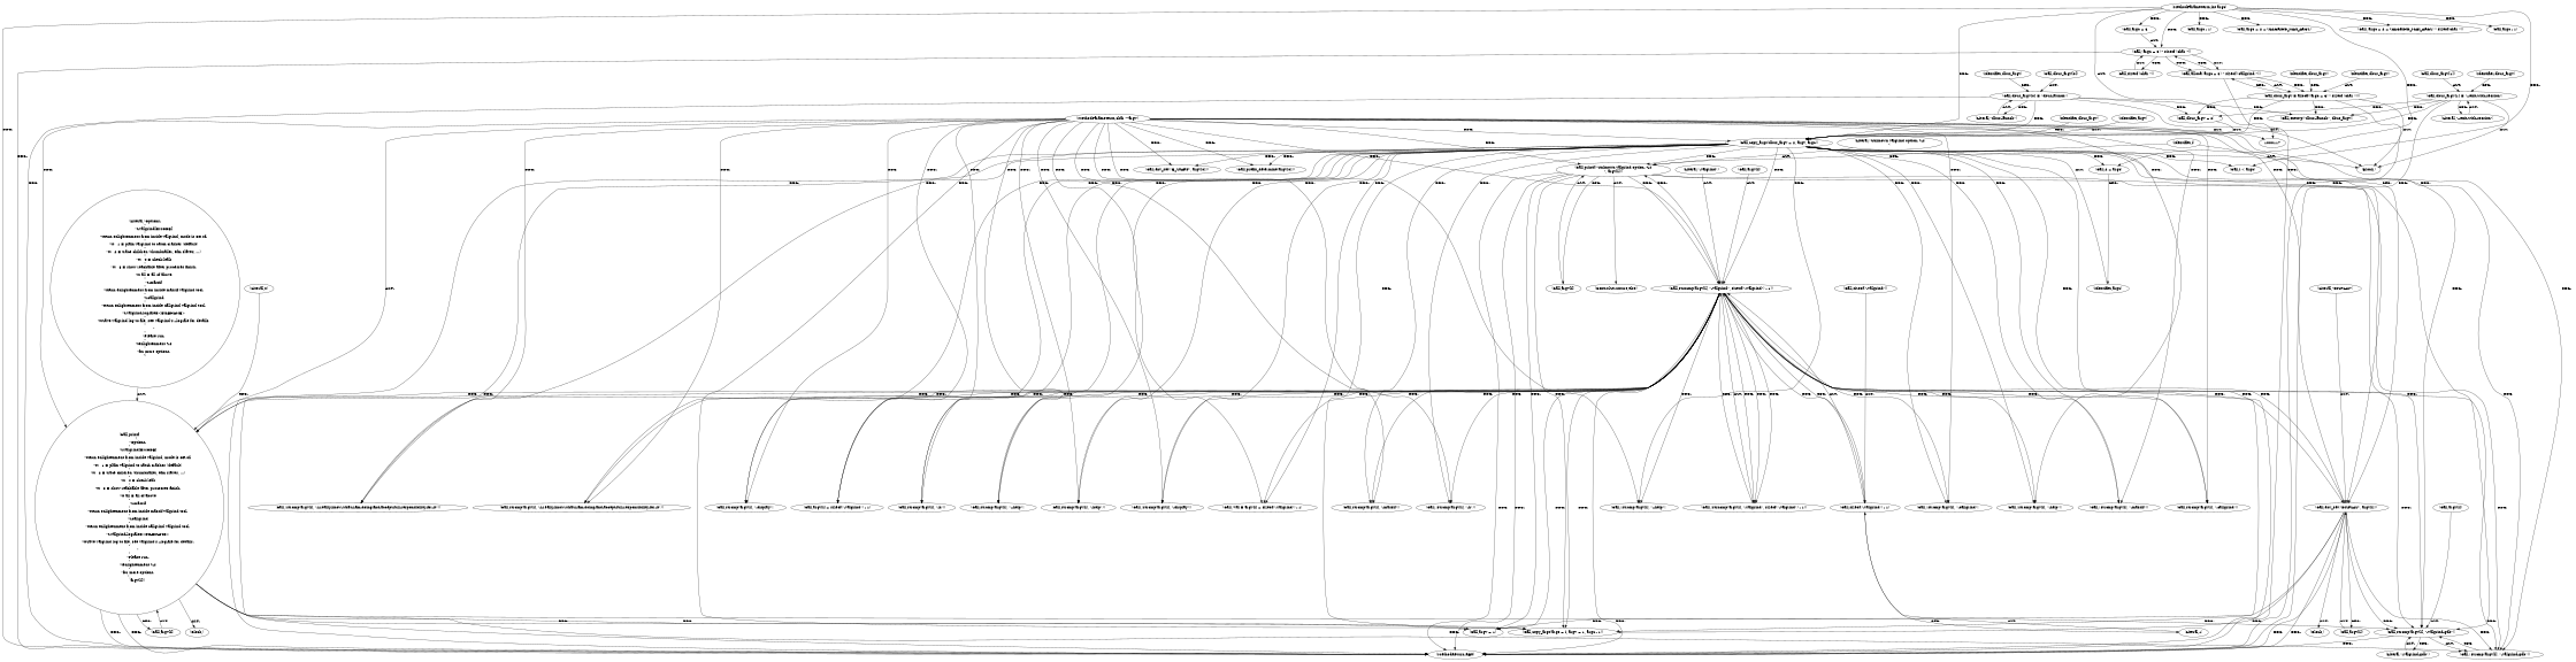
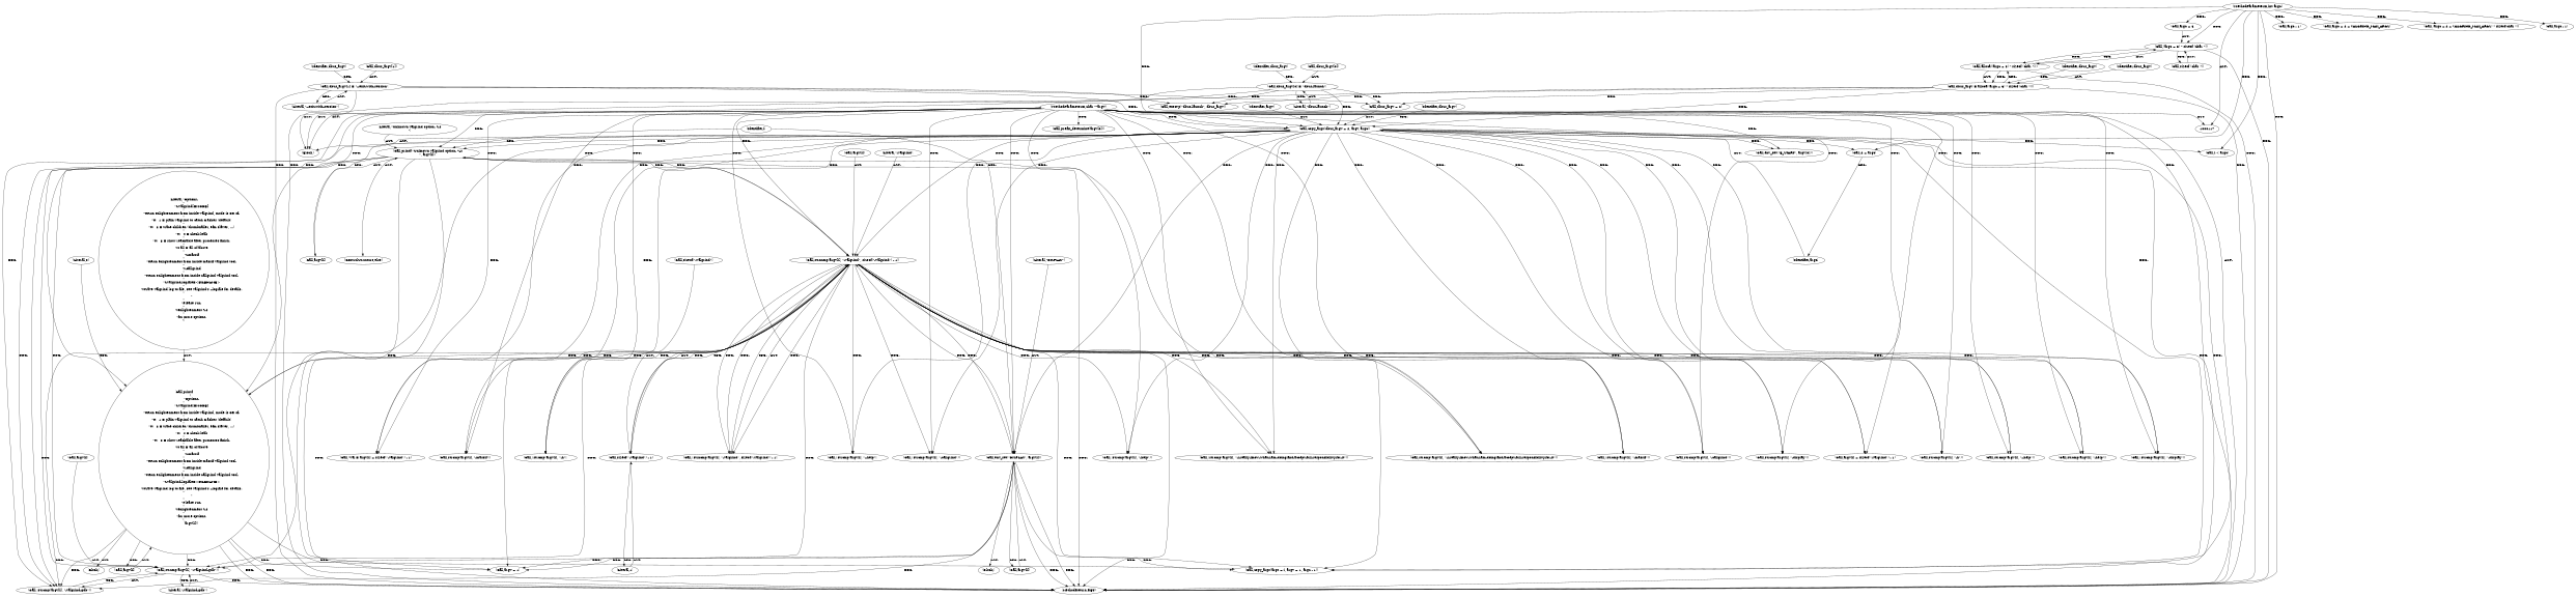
  digraph {
    n1 [label="(Call,strcmp(argv[i], \"-valgrind-gdb\"))"]
    n2 [label="(Literal,\"-valgrind-gdb\")"]
    n3 [label="(MethodReturn,RET)"]
    n4 [label="(Call,!strcmp(argv[i], \"-valgrind-gdb\"))"]
    n5 [label="(Call,printf(\"Unknown valgrind option: %s\n\", argv[i]))"]
    n6 [label="(Call,strncmp(argv[i], \"-valgrind\", sizeof(\"-valgrind\") - 1))"]
    n7 [label="(Call,argv[i])"]
    n8 [label="(Call,copy_args(args + i, argv + 1, argc - 1))"]
    n9 [label="(Call,argv + 1)"]
    n10 [label="(ControlStructure,else)"]
    n11 [label="(Call,printf\n             (\n               \"Options:\n\"\n               \"\t-valgrind[=MODE]\n\"\n               \"\t\tRun enlightenment from inside valgrind, mode is OR of:\n\"\n               \"\t\t   1 = plain valgrind to catch crashes (default)\n\"\n               \"\t\t   2 = trace children (thumbnailer, efm slaves, ...)\n\"\n               \"\t\t   4 = check leak\n\"\n               \"\t\t   8 = show reachable after processes finish.\n\"\n               \"\t\t all = all of above\n\"\n               \"\t-massif\n\"\n               \"\t\tRun enlightenment from inside massif valgrind tool.\n\"\n               \"\t-callgrind\n\"\n               \"\t\tRun enlightenment from inside callgrind valgrind tool.\n\"\n               \"\t-valgrind-log-file=<FILENAME>\n\"\n               \"\t\tSave valgrind log to file, see valgrind's --log-file for details.\n\"\n               \"\n\"\n               \"Please run:\n\"\n               \"\tenlightenment %s\n\"\n               \"for more options.\n\",\n               argv[i]))"]
    n12 [label="(Call,env_set(\"DISPLAY\", argv[i]))"]
    n13 [label="(Call,!strcmp(argv[i], \"-i-really-know-what-i-am-doing-and-accept-full-responsibility-for-it\"))"]
    n14 [label="(Call,strcmp(argv[i], \"-i-really-know-what-i-am-doing-and-accept-full-responsibility-for-it\"))"]
    n15 [label="(Call,strcmp(argv[i], \"-display\"))"]
    n16 [label="(Call,argv[i] + sizeof(\"-valgrind\") - 1)"]
    n17 [label="(Call,strcmp(argv[i], \"-h\"))"]
    n18 [label="(Call,strcmp(argv[i], \"--help\"))"]
    n19 [label="(Call,strcmp(argv[i], \"-help\"))"]
    n20 [label="(Call,!strcmp(argv[i], \"-display\"))"]
    n21 [label="(Call,*val = argv[i] + sizeof(\"-valgrind\") - 1)"]
    n22 [label="(Call,strcmp(argv[i], \"-massif\"))"]
    n23 [label="(Call,!strcmp(argv[i], \"-h\"))"]
    n24 [label="(Call,!strcmp(argv[i], \"--help\"))"]
    n25 [label="(Call,!strcmp(argv[i], \"-callgrind\"))"]
    n26 [label="(Call,!strcmp(argv[i], \"-help\"))"]
    n27 [label="(Call,!strcmp(argv[i], \"-massif\"))"]
    n28 [label="(Call,strcmp(argv[i], \"-callgrind\"))"]
    n29 [label="(Call,sizeof(\"-valgrind\") - 1)"]
    n30 [label="(Call,!strncmp(argv[i], \"-valgrind\", sizeof(\"-valgrind\") - 1))"]
    n31 [label="(Call,copy_args(dbus_argv + 2, argv, argc))"]
    n32 [label="(Call,i < argc)"]
    n33 [label="(Call,env_set(\"E_START\", argv[0]))"]
    n34 [label="(Call,2 + argc)"]
    n35 [label="(Call,prefix_determine(argv[0]))"]
    n36 [label="(Block,)"]
    n37 [label="(Call,argv[i])"]
    n38 [label="(Block,)"]
    n39 [label="(Block,)"]
    n40 [label="(Call,argv[i])"]
    n41 [label="(Identifier,argc)"]
    n42 [label="(Call,dbus_argv[1] = \"--exit-with-session\")"]
    n43 [label="(Call,dbus_argv + 2)"]
    n44 [label="(Call,execvp(\"dbus-launch\", dbus_argv))"]
    n45 [label="(Literal,\"--exit-with-session\")"]
    n46 [label="(Call,dbus_argv[0] = \"dbus-launch\")"]
    n47 [label="(Literal,\"dbus-launch\")"]
    n48 [label="(Call,dbus_argv = alloca((argc + 3) * sizeof (char *)))"]
-   n49 [label="(Call,alloca((argc + 3) * sizeof (callgrind *)))"]
+   n49 [label="(Call,alloca((argc + 3) * sizeof (char *)))"]
    n50 [label="(Call,(argc + 3) * sizeof (char *))"]
    n51 [label="(Call,sizeof (char *))"]
    n52 [label="(MethodParameterIn,int argc)"]
    n53 [label="(Call,argc - 1)"]
    n54 [label="(Call,argc + 2 + VALGRIND_MAX_ARGS)"]
    n55 [label="(Call,argc + 3)"]
    n56 [label="(Call,(argc + 2 + VALGRIND_MAX_ARGS) * sizeof(char *))"]
    n57 [label="(Call,argc - 1)"]
    1000117
    n59 [label="(MethodParameterIn,char **argv)"]
    n60 [label="(Literal,1)"]
    n61 [label="(Identifier,dbus_argv)"]
    n62 [label="(Literal,\"Options:\n\"\n               \"\t-valgrind[=MODE]\n\"\n               \"\t\tRun enlightenment from inside valgrind, mode is OR of:\n\"\n               \"\t\t   1 = plain valgrind to catch crashes (default)\n\"\n               \"\t\t   2 = trace children (thumbnailer, efm slaves, ...)\n\"\n               \"\t\t   4 = check leak\n\"\n               \"\t\t   8 = show reachable after processes finish.\n\"\n               \"\t\t all = all of above\n\"\n               \"\t-massif\n\"\n               \"\t\tRun enlightenment from inside massif valgrind tool.\n\"\n               \"\t-callgrind\n\"\n               \"\t\tRun enlightenment from inside callgrind valgrind tool.\n\"\n               \"\t-valgrind-log-file=<FILENAME>\n\"\n               \"\t\tSave valgrind log to file, see valgrind's --log-file for details.\n\"\n               \"\n\"\n               \"Please run:\n\"\n               \"\tenlightenment %s\n\"\n               \"for more options.\n\")"]
    n63 [label="(Identifier,dbus_argv)"]
    n64 [label="(Identifier,i)"]
    n65 [label="(Literal,\"-valgrind\")"]
    n66 [label="(Call,dbus_argv[1])"]
    n67 [label="(Literal,\"DISPLAY\")"]
    n68 [label="(Call,sizeof(\"-valgrind\"))"]
    n69 [label="(Literal,0)"]
    n70 [label="(Identifier,dbus_argv)"]
    n71 [label="(Call,argv[i])"]
    n72 [label="(Identifier,dbus_argv)"]
    n73 [label="(Identifier,dbus_argv)"]
    n74 [label="(Call,argv[i])"]
    n75 [label="(Call,dbus_argv[0])"]
    n76 [label="(Identifier,argv)"]
    n77 [label="(Literal,\"Unknown valgrind option: %s\n\")"]
    n1 -> n2 [label="CFG: "]
    n1 -> n3 [label="DDG: "]
    n1 -> n4 [label="AST: "]
    n2 -> n1 [label="AST: "]
    n4 -> n1 [label="CFG: "]
    n5 -> n1 [label="DDG: "]
    n5 -> n3 [label="DDG: "]
    n5 -> n3 [label="DDG: "]
    n5 -> n4 [label="DDG: "]
    n5 -> n6 [label="DDG: "]
    n5 -> n7 [label="CFG: "]
    n5 -> n8 [label="DDG: "]
    n5 -> n9 [label="DDG: "]
    n5 -> n10 [label="AST: "]
    n6 -> n1 [label="DDG: "]
    n6 -> n3 [label="DDG: "]
    n6 -> n4 [label="DDG: "]
    n6 -> n5 [label="DDG: "]
    n6 -> n8 [label="DDG: "]
    n6 -> n9 [label="DDG: "]
    n6 -> n11 [label="DDG: "]
    n6 -> n12 [label="DDG: "]
    n6 -> n13 [label="DDG: "]
    n6 -> n14 [label="DDG: "]
    n6 -> n15 [label="DDG: "]
    n6 -> n16 [label="DDG: "]
    n6 -> n17 [label="DDG: "]
    n6 -> n18 [label="DDG: "]
    n6 -> n19 [label="DDG: "]
    n6 -> n20 [label="DDG: "]
    n6 -> n21 [label="DDG: "]
    n6 -> n22 [label="DDG: "]
    n6 -> n23 [label="DDG: "]
    n6 -> n24 [label="DDG: "]
    n6 -> n25 [label="DDG: "]
    n6 -> n26 [label="DDG: "]
    n6 -> n27 [label="DDG: "]
    n6 -> n28 [label="DDG: "]
    n6 -> n29 [label="CFG: "]
    n6 -> n30 [label="AST: "]
    n6 -> n30 [label="DDG: "]
    n6 -> n30 [label="DDG: "]
    n6 -> n30 [label="DDG: "]
    n7 -> n5 [label="AST: "]
    n11 -> n1 [label="DDG: "]
    n11 -> n3 [label="DDG: "]
    n11 -> n3 [label="DDG: "]
    n11 -> n4 [label="DDG: "]
    n11 -> n6 [label="DDG: "]
    n11 -> n8 [label="DDG: "]
    n11 -> n9 [label="DDG: "]
    n11 -> n37 [label="CFG: "]
    n11 -> n38 [label="AST: "]
    n12 -> n1 [label="DDG: "]
    n12 -> n3 [label="DDG: "]
    n12 -> n3 [label="DDG: "]
    n12 -> n4 [label="DDG: "]
    n12 -> n6 [label="DDG: "]
    n12 -> n8 [label="DDG: "]
    n12 -> n9 [label="DDG: "]
    n12 -> n39 [label="AST: "]
    n12 -> n40 [label="CFG: "]
    n29 -> n6 [label="AST: "]
    n29 -> n6 [label="DDG: "]
    n29 -> n60 [label="CFG: "]
    n30 -> n6 [label="CFG: "]
    n31 -> n1 [label="DDG: "]
    n31 -> n3 [label="DDG: "]
    n31 -> n3 [label="DDG: "]
    n31 -> n4 [label="DDG: "]
    n31 -> n5 [label="DDG: "]
    n31 -> n6 [label="DDG: "]
    n31 -> n8 [label="DDG: "]
    n31 -> n9 [label="DDG: "]
    n31 -> n11 [label="DDG: "]
    n31 -> n12 [label="DDG: "]
    n31 -> n13 [label="DDG: "]
    n31 -> n14 [label="DDG: "]
    n31 -> n15 [label="DDG: "]
    n31 -> n16 [label="DDG: "]
    n31 -> n17 [label="DDG: "]
    n31 -> n18 [label="DDG: "]
    n31 -> n19 [label="DDG: "]
    n31 -> n20 [label="DDG: "]
    n31 -> n21 [label="DDG: "]
    n31 -> n22 [label="DDG: "]
    n31 -> n23 [label="DDG: "]
    n31 -> n24 [label="DDG: "]
    n31 -> n25 [label="DDG: "]
    n31 -> n26 [label="DDG: "]
    n31 -> n27 [label="DDG: "]
    n31 -> n28 [label="DDG: "]
    n31 -> n32 [label="DDG: "]
    n31 -> n33 [label="DDG: "]
    n31 -> n34 [label="DDG: "]
-   n31 -> n35 [label="DDG: "]
    n31 -> n36 [label="AST: "]
    n34 -> n41 [label="CFG: "]
    n37 -> n11 [label="AST: "]
    n40 -> n12 [label="AST: "]
    n41 -> n31 [label="AST: "]
    n42 -> n3 [label="DDG: "]
    n42 -> n31 [label="DDG: "]
    n42 -> n36 [label="AST: "]
    n42 -> n43 [label="DDG: "]
    n42 -> n44 [label="DDG: "]
    n42 -> n45 [label="CFG: "]
    n43 -> n31 [label="AST: "]
    n45 -> n42 [label="AST: "]
    n46 -> n3 [label="DDG: "]
    n46 -> n31 [label="DDG: "]
    n46 -> n36 [label="AST: "]
    n46 -> n43 [label="DDG: "]
    n46 -> n44 [label="DDG: "]
    n46 -> n47 [label="CFG: "]
    n47 -> n46 [label="AST: "]
    n48 -> n3 [label="DDG: "]
    n48 -> n31 [label="DDG: "]
    n48 -> n36 [label="AST: "]
    n48 -> n43 [label="DDG: "]
    n48 -> n44 [label="DDG: "]
    n48 -> n49 [label="CFG: "]
    n49 -> n3 [label="DDG: "]
    n49 -> n48 [label="AST: "]
    n49 -> n48 [label="DDG: "]
    n49 -> n50 [label="CFG: "]
    n50 -> n3 [label="DDG: "]
    n50 -> n49 [label="AST: "]
    n50 -> n49 [label="DDG: "]
    n50 -> n51 [label="CFG: "]
    n51 -> n50 [label="AST: "]
    n52 -> n3 [label="DDG: "]
    n52 -> n31 [label="DDG: "]
    n52 -> n32 [label="DDG: "]
    n52 -> n34 [label="DDG: "]
    n52 -> n50 [label="DDG: "]
    n52 -> n53 [label="DDG: "]
    n52 -> n54 [label="DDG: "]
    n52 -> n55 [label="DDG: "]
    n52 -> n56 [label="DDG: "]
    n52 -> n57 [label="DDG: "]
    n52 -> 1000117 [label="AST: "]
    n55 -> n50 [label="AST: "]
    n59 -> n1 [label="DDG: "]
    n59 -> n3 [label="AST: "]
    n59 -> n4 [label="DDG: "]
    n59 -> n5 [label="DDG: "]
    n59 -> n6 [label="DDG: "]
    n59 -> n8 [label="DDG: "]
    n59 -> n11 [label="DDG: "]
    n59 -> n12 [label="DDG: "]
    n59 -> n13 [label="DDG: "]
    n59 -> n14 [label="DDG: "]
    n59 -> n15 [label="DDG: "]
    n59 -> n16 [label="DDG: "]
    n59 -> n17 [label="DDG: "]
    n59 -> n18 [label="DDG: "]
    n59 -> n19 [label="DDG: "]
    n59 -> n20 [label="DDG: "]
    n59 -> n21 [label="DDG: "]
    n59 -> n22 [label="DDG: "]
    n59 -> n23 [label="DDG: "]
    n59 -> n24 [label="DDG: "]
    n59 -> n25 [label="DDG: "]
    n59 -> n26 [label="DDG: "]
    n59 -> n27 [label="DDG: "]
    n59 -> n28 [label="DDG: "]
    n59 -> n31 [label="DDG: "]
    n59 -> n33 [label="DDG: "]
    n59 -> n35 [label="DDG: "]
    n59 -> 1000117 [label="AST: "]
    n60 -> n29 [label="AST: "]
    n61 -> n48 [label="CFG: "]
    n62 -> n11 [label="AST: "]
    n63 -> n42 [label="CFG: "]
    n64 -> n5 [label="CFG: "]
    n64 -> n12 [label="CFG: "]
    n65 -> n6 [label="AST: "]
    n66 -> n42 [label="AST: "]
    n67 -> n12 [label="AST: "]
    n68 -> n29 [label="AST: "]
    n69 -> n11 [label="CFG: "]
    n70 -> n48 [label="AST: "]
    n71 -> n6 [label="AST: "]
    n72 -> n46 [label="CFG: "]
    n73 -> n31 [label="CFG: "]
    n74 -> n1 [label="AST: "]
    n75 -> n46 [label="AST: "]
    n76 -> n31 [label="AST: "]
    n77 -> n5 [label="AST: "]
  }
